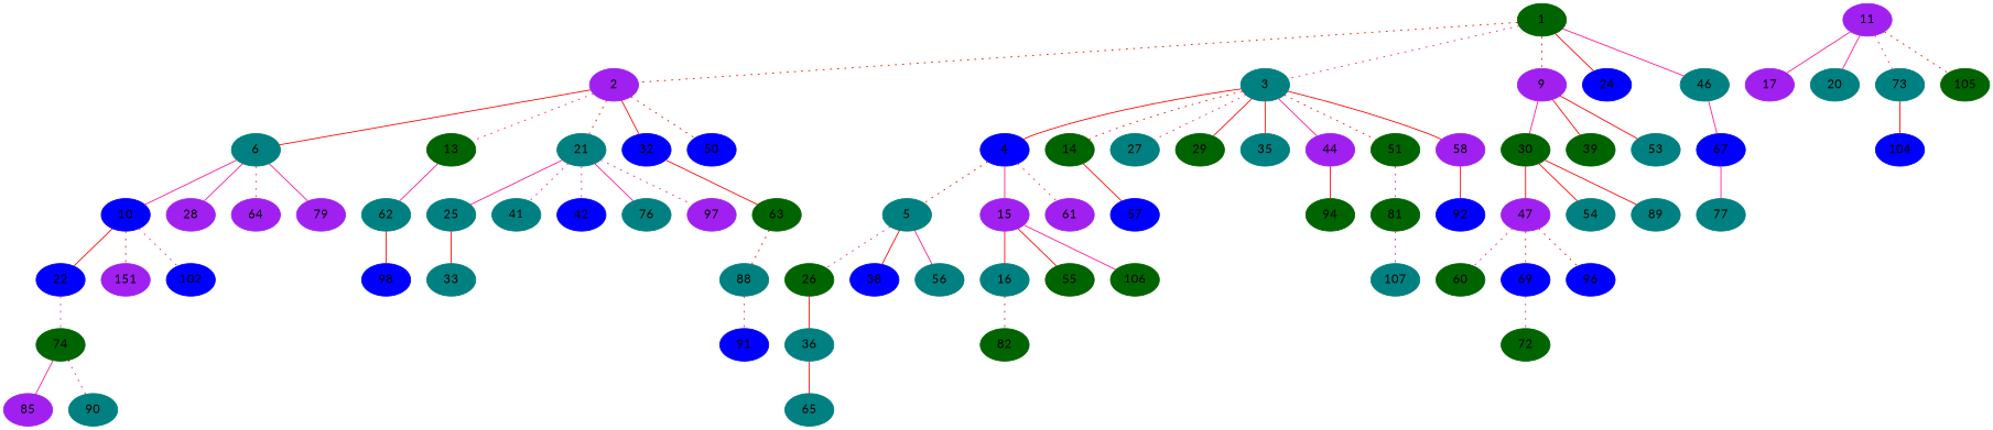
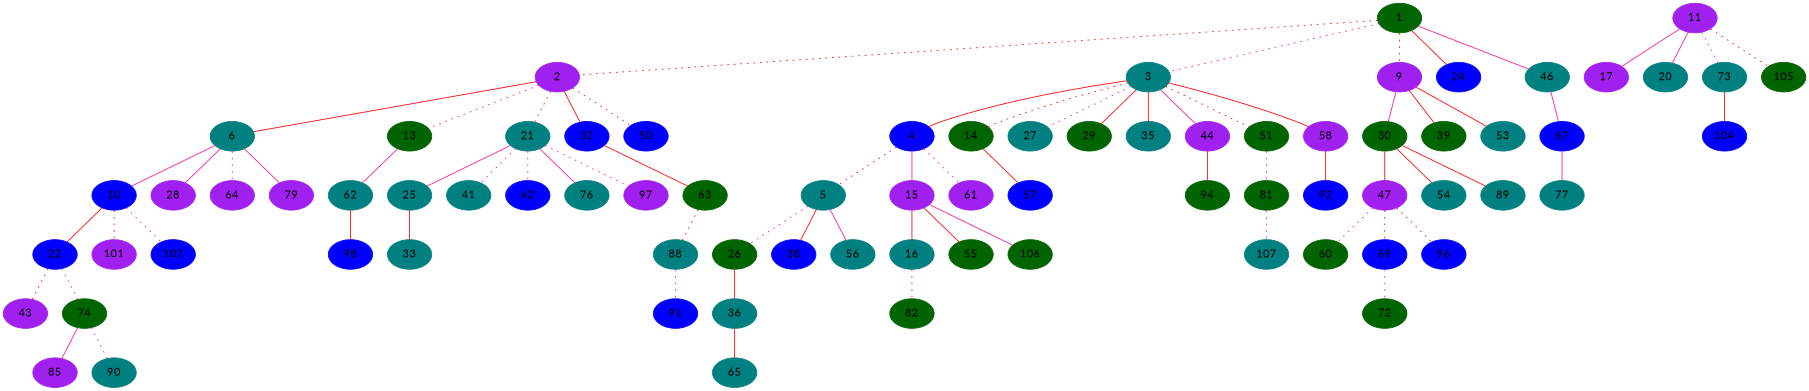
  graph {
    fontname=Lato
    node [color=teal fontname=Lato style=filled]
    edge [color=red fontname=Lato style=solid]
    1 [color=darkgreen super="+7"]
    2 [color=purple super="+8"]
    3 [super="+12"]
    9 [color=purple super="+49"]
    24 [color=blue super="+37"]
    46
    6 [super="+87"]
    13 [color=darkgreen super="+19"]
    21 [super="+23"]
    32 [color=blue super="+86"]
    50 [color=blue]
    4 [color=blue super="+93"]
    14 [color=darkgreen]
    27
    29 [color=darkgreen]
    35
    44 [color=purple super="+68"]
    51 [color=darkgreen]
    58 [color=purple super="+103"]
    30 [color=darkgreen]
    39 [color=darkgreen super="+40"]
    53
    67 [color=blue super="+84"]
    10 [color=blue super="+75"]
    28 [color=purple]
    n26 [color=purple label=64]
    79 [color=purple]
    11 [color=purple super="+66"]
    17 [color=purple]
    20 [super="+78"]
    73
    105 [color=darkgreen]
    62 [super="+64"]
    25
    41
    42 [color=blue super="+71"]
    76
    97 [color=purple]
    63 [color=darkgreen super="+70"]
    5 [super="+18"]
    15 [color=purple super="+52"]
    61 [color=purple]
    57 [color=blue super="+95"]
    94 [color=darkgreen]
    81 [color=darkgreen super="+83"]
    92 [color=blue]
    26 [color=darkgreen super="+108"]
    38 [color=blue]
    56
    16 [super="+31"]
    55 [color=darkgreen]
    106 [color=darkgreen]
    36 [super="+59"]
    22 [color=blue]
-   101 [color=purple label=151]
+   101 [color=purple]
    102 [color=blue]
    47 [color=purple super="+48"]
    54
    89 [super="+99"]
+   43 [color=purple]
    74 [color=darkgreen super="+80"]
    104 [color=blue]
    98 [color=blue]
    82 [color=darkgreen]
    33
    85 [color=purple]
    90
    65
    60 [color=darkgreen]
    69 [color=blue]
    96 [color=blue]
    88
    77
    72 [color=darkgreen]
    107
    91 [color=blue super="+100"]
    1 -- 2 [style=dotted]
    1 -- 3 [color=deeppink style=dotted]
    1 -- 9 [style=dotted]
    1 -- 24
    1 -- 46 [color=deeppink]
    2 -- 6
    2 -- 13 [color=deeppink style=dotted]
    2 -- 21 [style=dotted]
    2 -- 32
    2 -- 50 [style=dotted]
    3 -- 4
    3 -- 14 [style=dotted]
    3 -- 27 [color=deeppink style=dotted]
    3 -- 29
    3 -- 35
    3 -- 44 [color=deeppink]
    3 -- 51 [style=dotted]
    3 -- 58
    9 -- 30 [color=deeppink]
    9 -- 39
    9 -- 53
    46 -- 67 [color=deeppink]
    6 -- 10 [color=deeppink]
    6 -- 28 [color=deeppink]
    6 -- n26 [color=deeppink style=dotted]
    6 -- 79 [color=deeppink]
    13 -- 62 [color=deeppink]
    21 -- 25 [color=deeppink]
    21 -- 41 [color=deeppink style=dotted]
    21 -- 42 [color=deeppink style=dotted]
    21 -- 76 [color=deeppink]
    21 -- 97 [color=deeppink style=dotted]
    32 -- 63
    4 -- 5 [style=dotted]
    4 -- 15 [color=deeppink]
    4 -- 61 [color=deeppink style=dotted]
    14 -- 57
    44 -- 94
    51 -- 81 [color=deeppink style=dotted]
    58 -- 92
    30 -- 47
    30 -- 54
    30 -- 89
    67 -- 77 [color=deeppink]
    10 -- 22
    10 -- 101 [style=dotted]
    10 -- 102 [color=deeppink style=dotted]
    11 -- 17 [color=deeppink]
    11 -- 20 [color=deeppink]
    11 -- 73 [color=deeppink style=dotted]
    11 -- 105 [style=dotted]
    73 -- 104
    62 -- 98
    25 -- 33
    63 -- 88 [style=dotted]
    5 -- 26 [color=deeppink style=dotted]
    5 -- 38
    5 -- 56 [color=deeppink]
    15 -- 16
    15 -- 55
    15 -- 106 [color=deeppink]
    81 -- 107 [color=deeppink style=dotted]
    26 -- 36
    16 -- 82 [style=dotted]
    36 -- 65
+   22 -- 43 [style=dotted]
    22 -- 74 [color=deeppink style=dotted]
    47 -- 60 [color=deeppink style=dotted]
    47 -- 69 [style=dotted]
    47 -- 96 [style=dotted]
    74 -- 85 [color=deeppink]
    74 -- 90 [color=deeppink style=dotted]
    69 -- 72 [color=deeppink style=dotted]
    88 -- 91 [color=deeppink style=dotted]
  }
